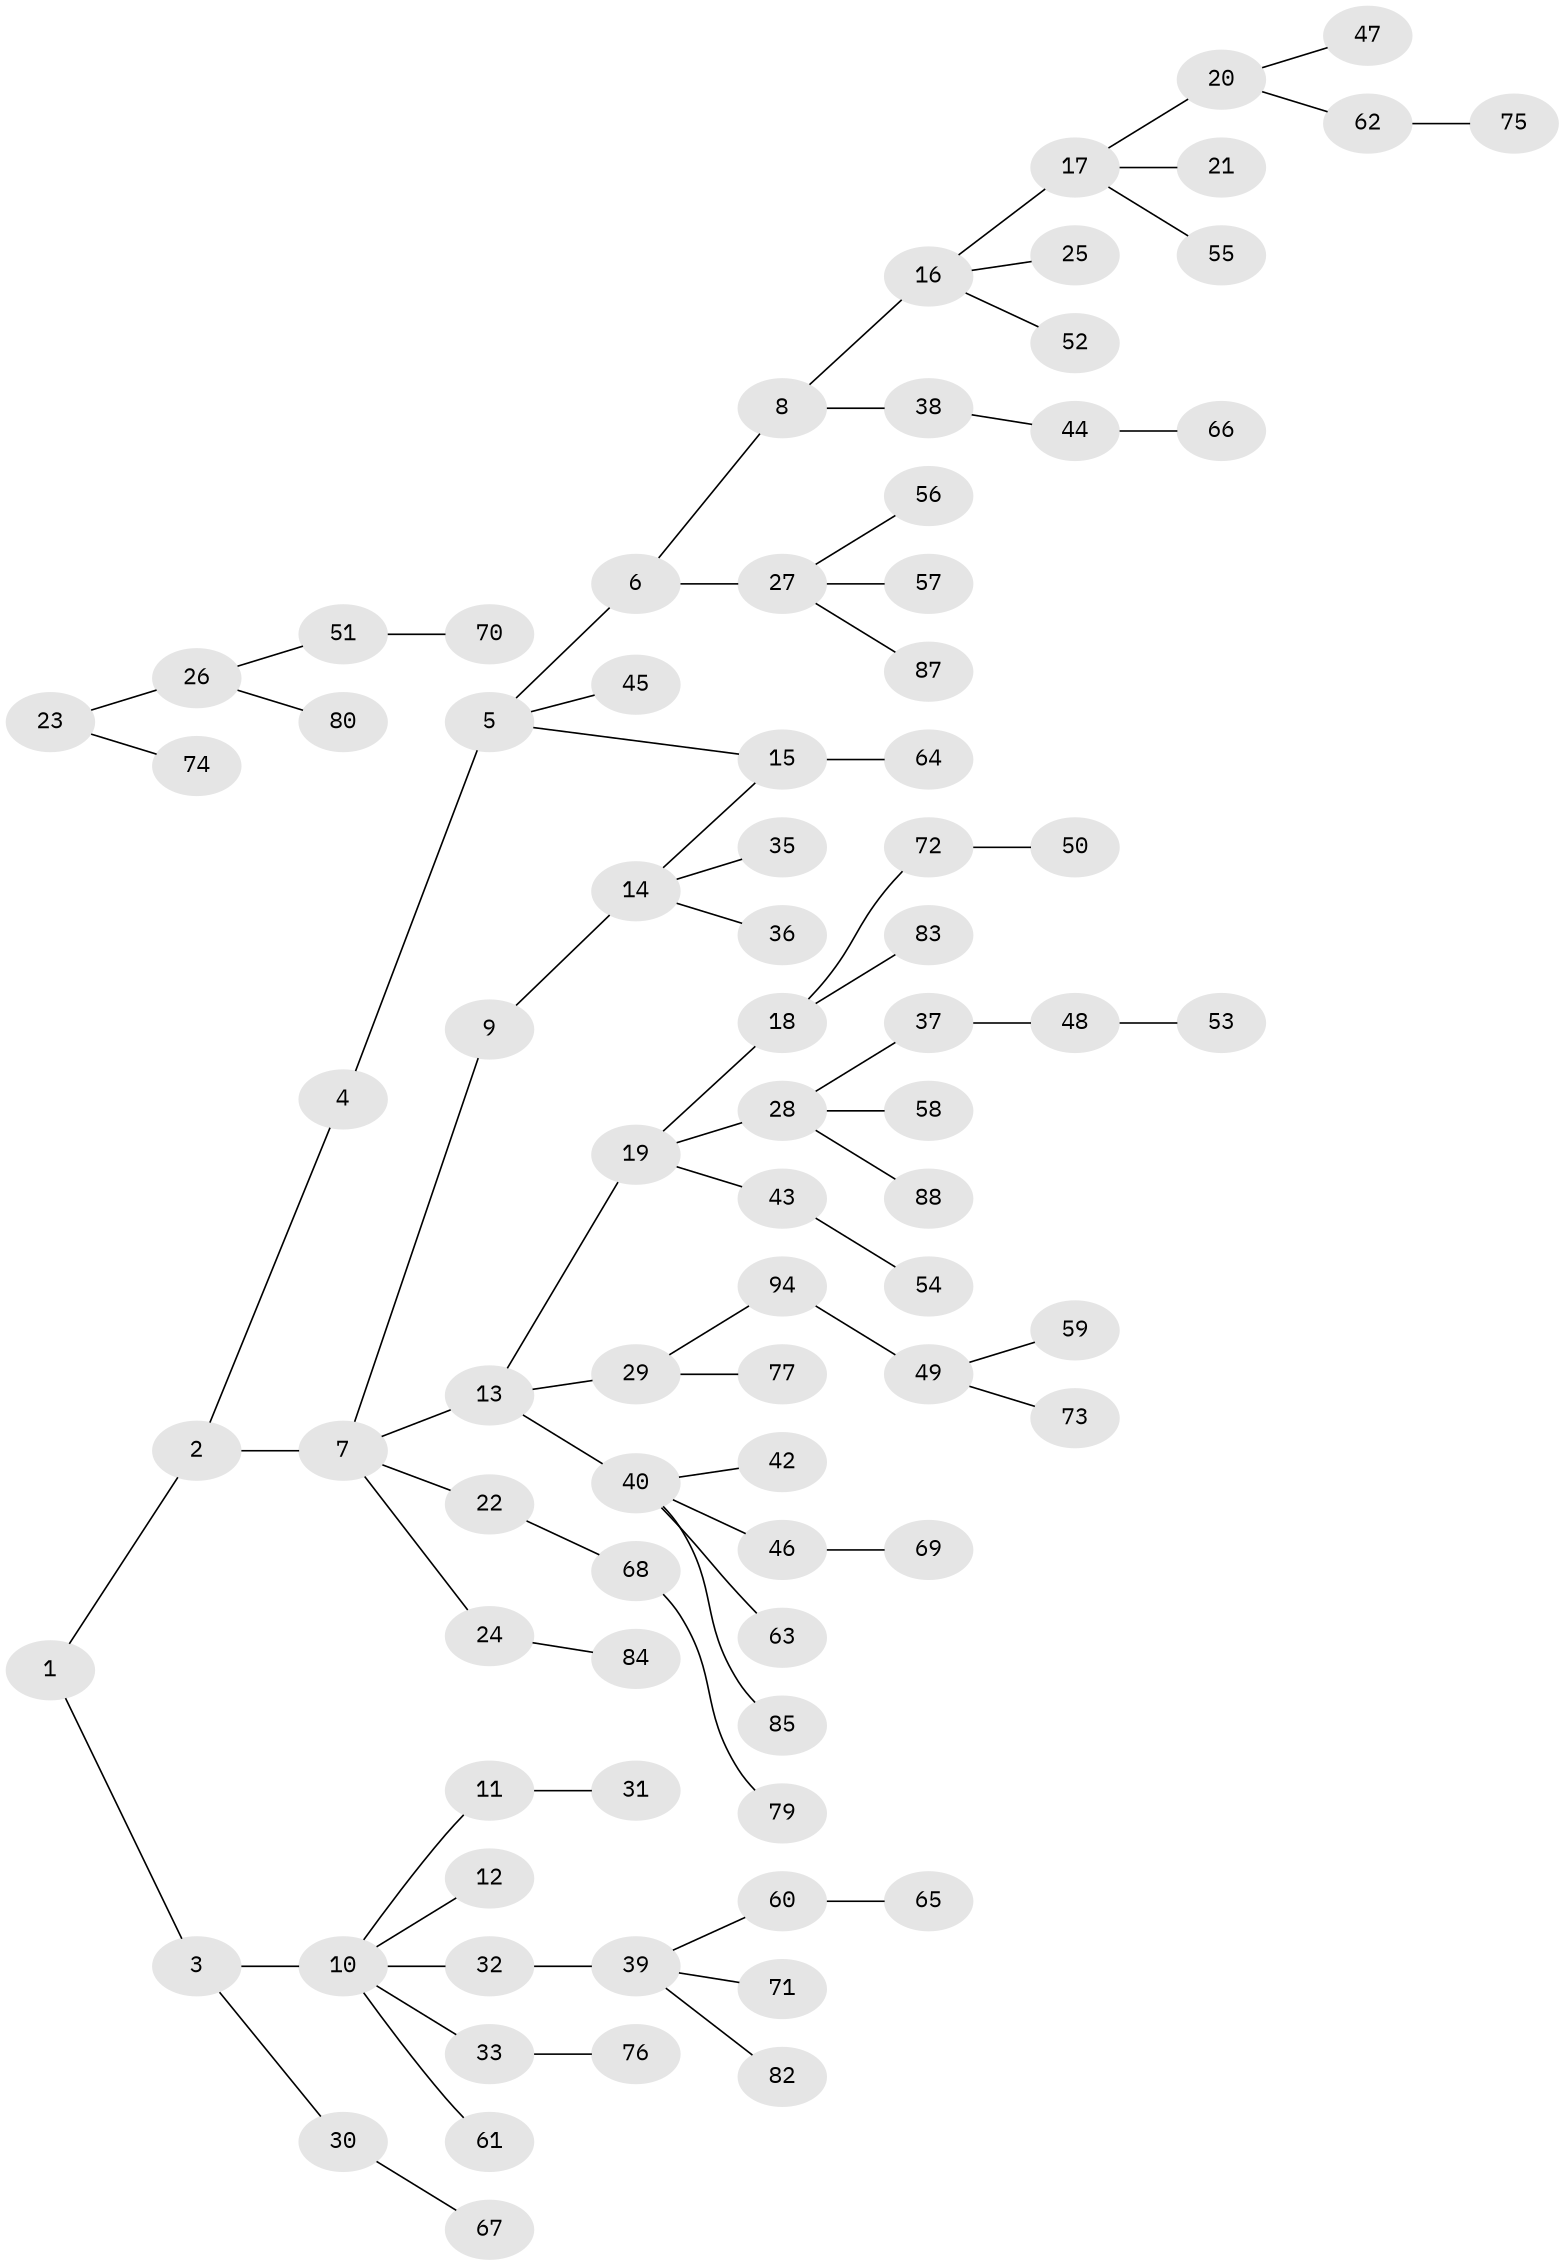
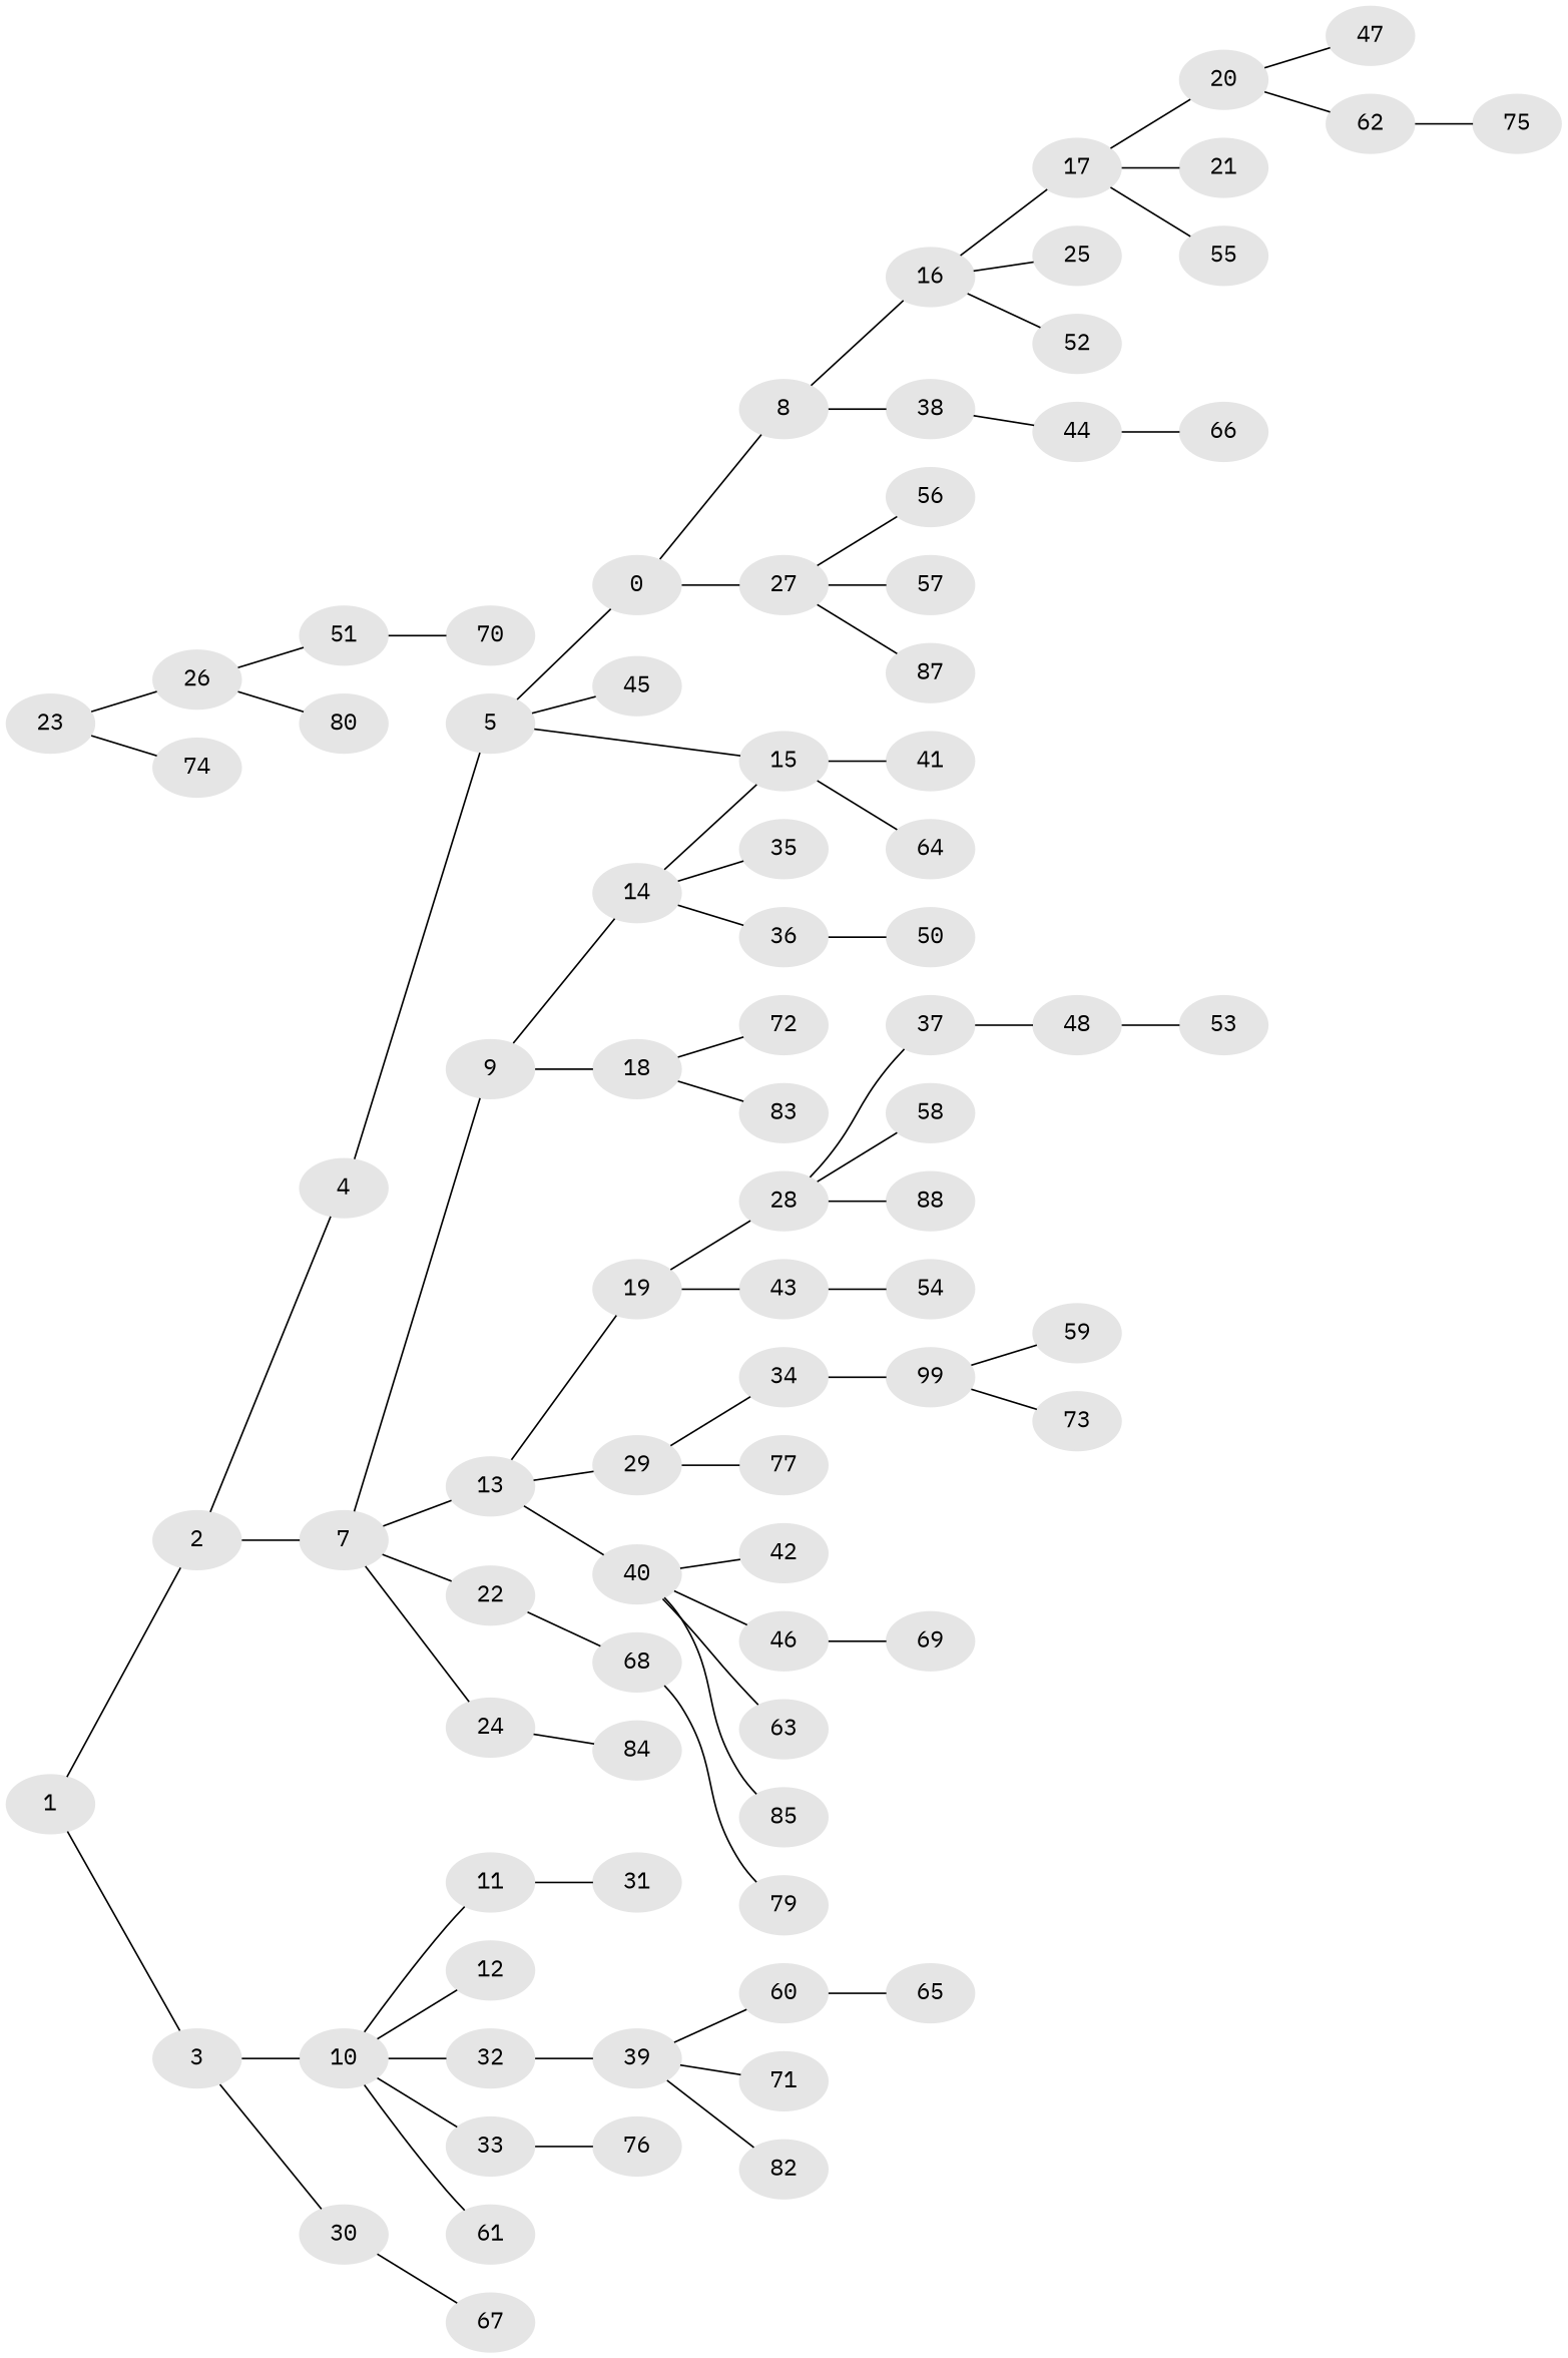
  graph {
    fontname="IBM Plex Mono"
    rankdir=LR
    node [color=gray90 fontname="IBM Plex Mono" style=filled]
    edge [fontname="IBM Plex Mono" weight=1.0]
    1
    2
    3
    4
    7
    10
    30
    5
    9
    13
    22
    24
    11
    12
    32
    33
    61
    67
-   6
+   6 [label=0]
    45
    15
    8
    27
    23
    26
    74
    16
    38
    56
    57
    n31 [label=87]
    14
    18
    19
    29
    40
    68
    84
    17
    25
    52
    44
    35
    36
    72
    83
    31
    39
    76
    28
    43
-   34 [label=94]
+   34
    77
    42
    46
    63
    85
+   41
    64
    50
    20
    21
    55
    47
    62
    37
    58
    n68 [label=88]
    54
    75
    79
    51
    80
    70
    48
-   49
+   49 [label=99]
    60
    71
    82
    59
    73
    53
    66
    65
    69
    1 -- 2
    1 -- 3
    2 -- 4
    2 -- 7
    3 -- 10
    3 -- 30
    4 -- 5
    7 -- 9
    7 -- 13
    7 -- 22
    7 -- 24
    10 -- 11
    10 -- 12
    10 -- 32
    10 -- 33
    10 -- 61
    30 -- 67
    5 -- 6
    5 -- 45
    5 -- 15
    9 -- 14
-   19 -- 18
+   9 -- 18
    13 -- 19
    13 -- 29
    13 -- 40
    22 -- 68
    24 -- 84
    11 -- 31
    32 -- 39
    33 -- 76
    6 -- 8
    6 -- 27
+   15 -- 41
    15 -- 64
    8 -- 16
    8 -- 38
    27 -- 56
    27 -- 57
    27 -- n31
    23 -- 26
    23 -- 74
    26 -- 51
    26 -- 80
    16 -- 17
    16 -- 25
    16 -- 52
    38 -- 44
    14 -- 15
    14 -- 35
    14 -- 36
    18 -- 72
    18 -- 83
    19 -- 28
    19 -- 43
    29 -- 34
    29 -- 77
    40 -- 42
    40 -- 46
    40 -- 63
    40 -- 85
    68 -- 79
    17 -- 20
    17 -- 21 [weight=2.0]
    17 -- 55
    44 -- 66
-   72 -- 50
+   36 -- 50
    39 -- 60
    39 -- 71
    39 -- 82
    28 -- 37
    28 -- 58
    28 -- n68
    43 -- 54
    34 -- 49
    46 -- 69
    20 -- 47
    20 -- 62
    62 -- 75
    37 -- 48 [weight=2.0]
    51 -- 70
    48 -- 53
    49 -- 59
    49 -- 73
    60 -- 65
  }
